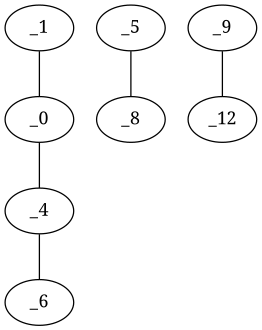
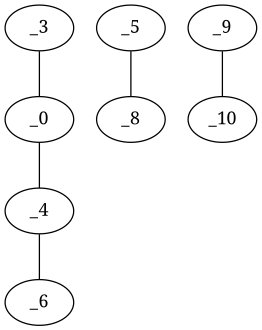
  graph {
    fontname="Noto Serif"
    node [charge=0 chem=1 fontname="Noto Serif" symbol="C  " x=2.866 y=0.5]
    edge [fontname="Noto Serif" valence=1]
-   _1 [chem=7 symbol="Cl " x=2 y=1]
+   _1 [chem=7 symbol="Cl " x=2 y=1 label=_3]
    n2 [label=_0]
    _4 [y=-0.5]
    _6 [x=3.7321 y=-1]
    _5 [x=4.5981]
    _8 [chem=4 symbol="N  " x=5.5491 y=0.809]
    _9 [chem=4 symbol="N  " x=5.5491 y=-0.809]
-   _10 [chem=5 symbol="S  " x=6.1369 y=0 label=_12]
+   _10 [chem=5 symbol="S  " x=6.1369 y=0]
    _1 -- n2
    n2 -- _4
    _4 -- _6 [valence=2]
    _5 -- _8 [valence=2]
    _9 -- _10
  }
